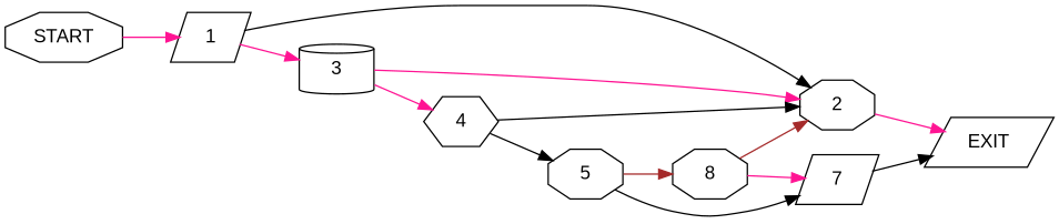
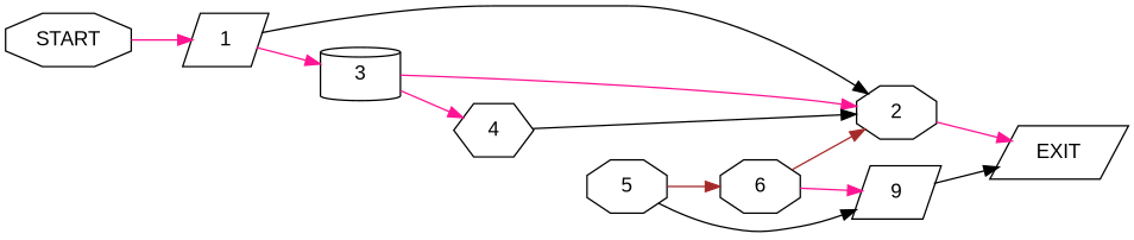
  digraph {
    fontname="Liberation Sans"
    rankdir=LR
    node [fontname="Liberation Sans" shape=octagon]
    edge [color=deeppink fontname="Liberation Sans"]
    n1 [label=START]
    1 [shape=parallelogram]
    2
    3 [shape=cylinder]
    n5 [label=EXIT shape=parallelogram]
    4 [shape=hexagon]
    5
-   6 [label=8]
-   7 [shape=parallelogram]
+   6
+   7 [shape=parallelogram label=9]
    n1 -> 1
    1 -> 2 [color=black]
    1 -> 3
    2 -> n5
    3 -> 2
    3 -> 4
    4 -> 2 [color=black]
-   4 -> 5 [color=black]
    5 -> 6 [color=brown]
    5 -> 7 [color=black]
    6 -> 2 [color=brown]
    6 -> 7
    7 -> n5 [color=black]
  }
